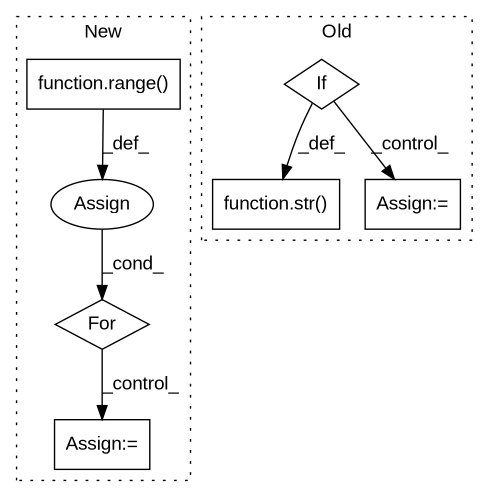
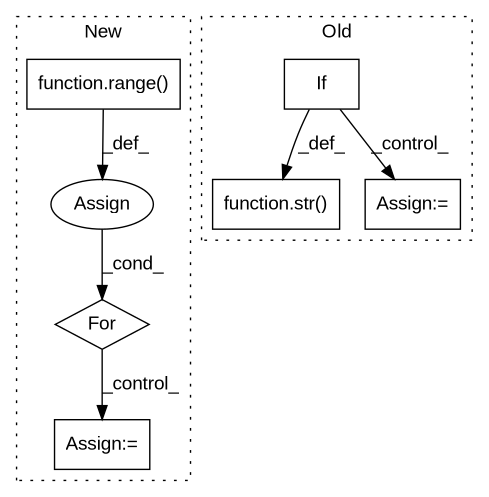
  digraph {
    fontname="Liberation Sans"
    node [a=68 fontname="Liberation Sans" l=3 shape=box]
    edge [fontname="Liberation Sans"]
    n1 [a=107 l="4,10" label=For s="3287,3309" shape=diamond]
    n2 [label="Assign:=" s=3320]
    n3 [a=87 l=1 label=Assign s=3291 shape=ellipse]
    n4 [a=75 l="6,1" label="function.range()" s="3296,3308"]
    n5 [a=75 l="4,1" label="function.str()" s="2865,2885"]
-   n6 [a=96 label=If s=2488 shape=diamond]
+   n6 [a=96 label=If s=2488]
    n7 [label="Assign:=" s=2801]
    subgraph cluster_1 {
      label=New
      style=dotted
      n1
      n2
      n3
      n4
    }
    subgraph cluster_2 {
      label=Old
      style=dotted
      n5
      n6
      n7
    }
    n1 -> n2 [label=_control_]
    n3 -> n1 [label=_cond_]
    n4 -> n3 [label=_def_]
    n6 -> n5 [label=_def_]
    n6 -> n7 [label=_control_]
  }
